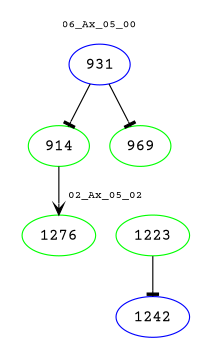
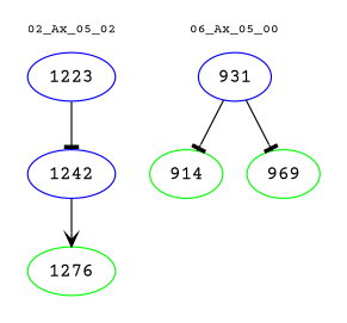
  digraph {
    fontname="Courier Prime"
    node [color=green fontname="Courier Prime"]
    edge [arrowhead=tee color=black fontname="Courier Prime"]
    n1 [color=blue label=1242]
-   n2 [label=1223]
+   n2 [color=blue label=1223]
    n3 [label=1276]
    n4 [color=blue label=931]
    n5 [label=914]
    n6 [label=969]
    subgraph cluster_1 {
      color=white
      fontsize=10
      label="02_Ax_05_02"
      n1
      n2
      n3
    }
    subgraph cluster_2 {
      color=white
      fontsize=10
      label="06_Ax_05_00"
      n4
      n5
      n6
    }
-   n5 -> n3 [arrowhead=vee]
+   n1 -> n3 [arrowhead=vee]
    n2 -> n1
    n4 -> n5
    n4 -> n6
  }
